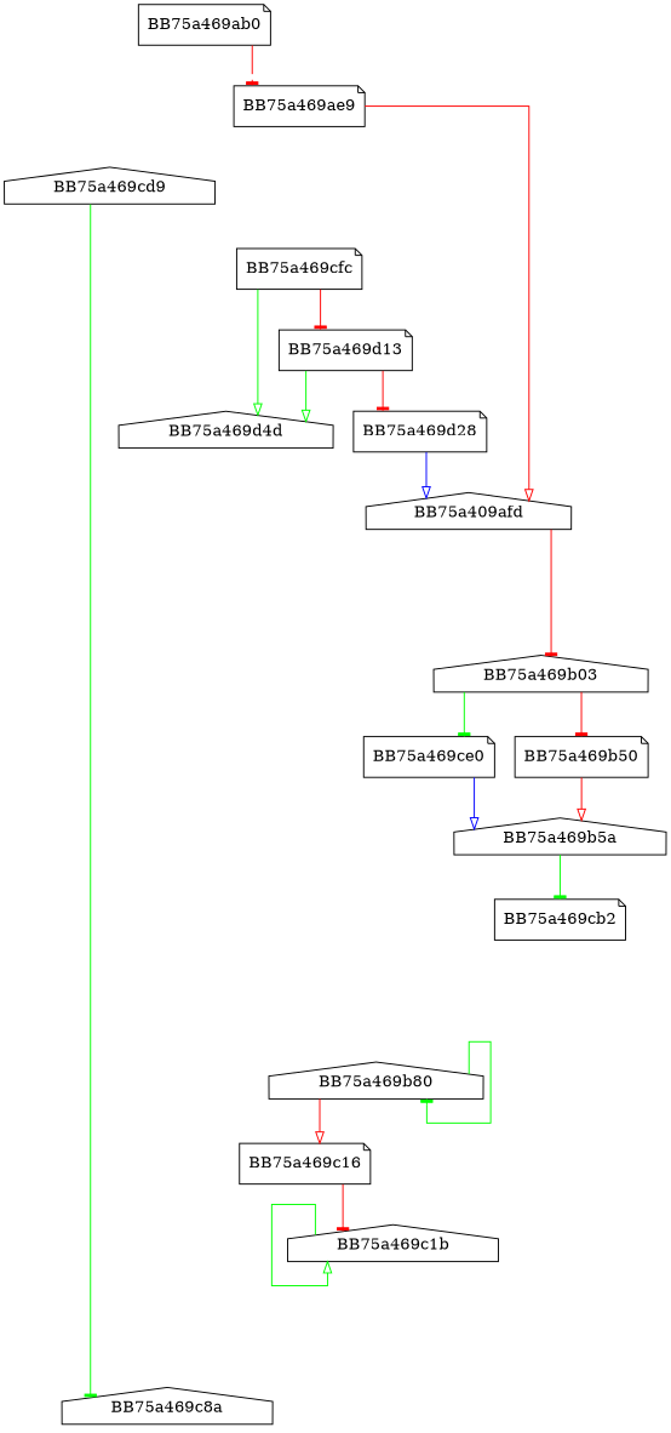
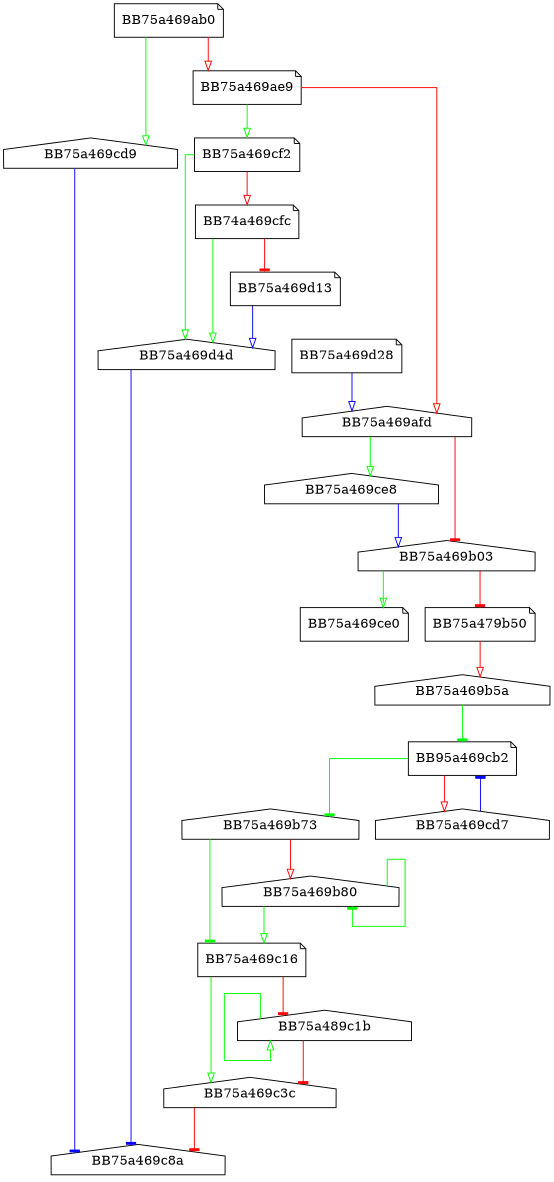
  digraph {
    splines=ortho
    node [shape=house]
    edge [arrowhead=onormal color=red]
    BB75a469ab0 [shape=note]
    BB75a469cd9
    BB75a469ae9 [shape=note]
    BB75a469c8a
-   BB75a469afd [label=BB75a409afd]
+   BB75a469cf2 [shape=note]
+   BB75a469afd
    BB75a469d4d
-   BB75a469cfc [shape=note]
+   BB75a469cfc [shape=note label=BB74a469cfc]
+   BB75a469ce8
    BB75a469b03
    BB75a469d13 [shape=note]
    BB75a469ce0 [shape=note]
-   BB75a469b50 [shape=note]
+   BB75a469b50 [shape=note label=BB75a479b50]
    BB75a469b5a
-   BB75a469cb2 [shape=note]
+   BB75a469cb2 [shape=note label=BB95a469cb2]
+   BB75a469b73
+   BB75a469cd7
    BB75a469c16 [shape=note]
    BB75a469b80
-   BB75a469c1b
+   BB75a469c3c
+   BB75a469c1b [label=BB75a489c1b]
    BB75a469d28 [shape=note]
-   BB75a469ab0 -> BB75a469ae9 [arrowhead=tee]
-   BB75a469cd9 -> BB75a469c8a [arrowhead=tee color=green]
+   BB75a469ab0 -> BB75a469cd9 [color=green]
+   BB75a469ab0 -> BB75a469ae9
+   BB75a469cd9 -> BB75a469c8a [arrowhead=tee color=blue]
+   BB75a469ae9 -> BB75a469cf2 [color=green]
    BB75a469ae9 -> BB75a469afd
+   BB75a469cf2 -> BB75a469d4d [color=green]
+   BB75a469cf2 -> BB75a469cfc
+   BB75a469afd -> BB75a469ce8 [color=green]
    BB75a469afd -> BB75a469b03 [arrowhead=tee]
+   BB75a469d4d -> BB75a469c8a [arrowhead=tee color=blue]
    BB75a469cfc -> BB75a469d4d [color=green]
    BB75a469cfc -> BB75a469d13 [arrowhead=tee]
-   BB75a469b03 -> BB75a469ce0 [arrowhead=tee color=green]
+   BB75a469ce8 -> BB75a469b03 [color=blue]
+   BB75a469b03 -> BB75a469ce0 [color=green]
    BB75a469b03 -> BB75a469b50 [arrowhead=tee]
-   BB75a469d13 -> BB75a469d4d [color=green]
-   BB75a469d13 -> BB75a469d28 [arrowhead=tee]
-   BB75a469ce0 -> BB75a469b5a [color=blue]
+   BB75a469d13 -> BB75a469d4d [color=blue]
    BB75a469b50 -> BB75a469b5a
    BB75a469b5a -> BB75a469cb2 [arrowhead=tee color=green]
+   BB75a469cb2 -> BB75a469b73 [arrowhead=tee color=green]
+   BB75a469cb2 -> BB75a469cd7
+   BB75a469b73 -> BB75a469c16 [arrowhead=tee color=green]
+   BB75a469b73 -> BB75a469b80
+   BB75a469cd7 -> BB75a469cb2 [arrowhead=tee color=blue]
+   BB75a469c16 -> BB75a469c3c [color=green]
    BB75a469c16 -> BB75a469c1b [arrowhead=tee]
-   BB75a469b80 -> BB75a469c16
+   BB75a469b80 -> BB75a469c16 [color=green]
    BB75a469b80 -> BB75a469b80 [arrowhead=tee color=green]
+   BB75a469c3c -> BB75a469c8a [arrowhead=tee]
+   BB75a469c1b -> BB75a469c3c [arrowhead=tee]
    BB75a469c1b -> BB75a469c1b [color=green]
    BB75a469d28 -> BB75a469afd [color=blue]
  }
